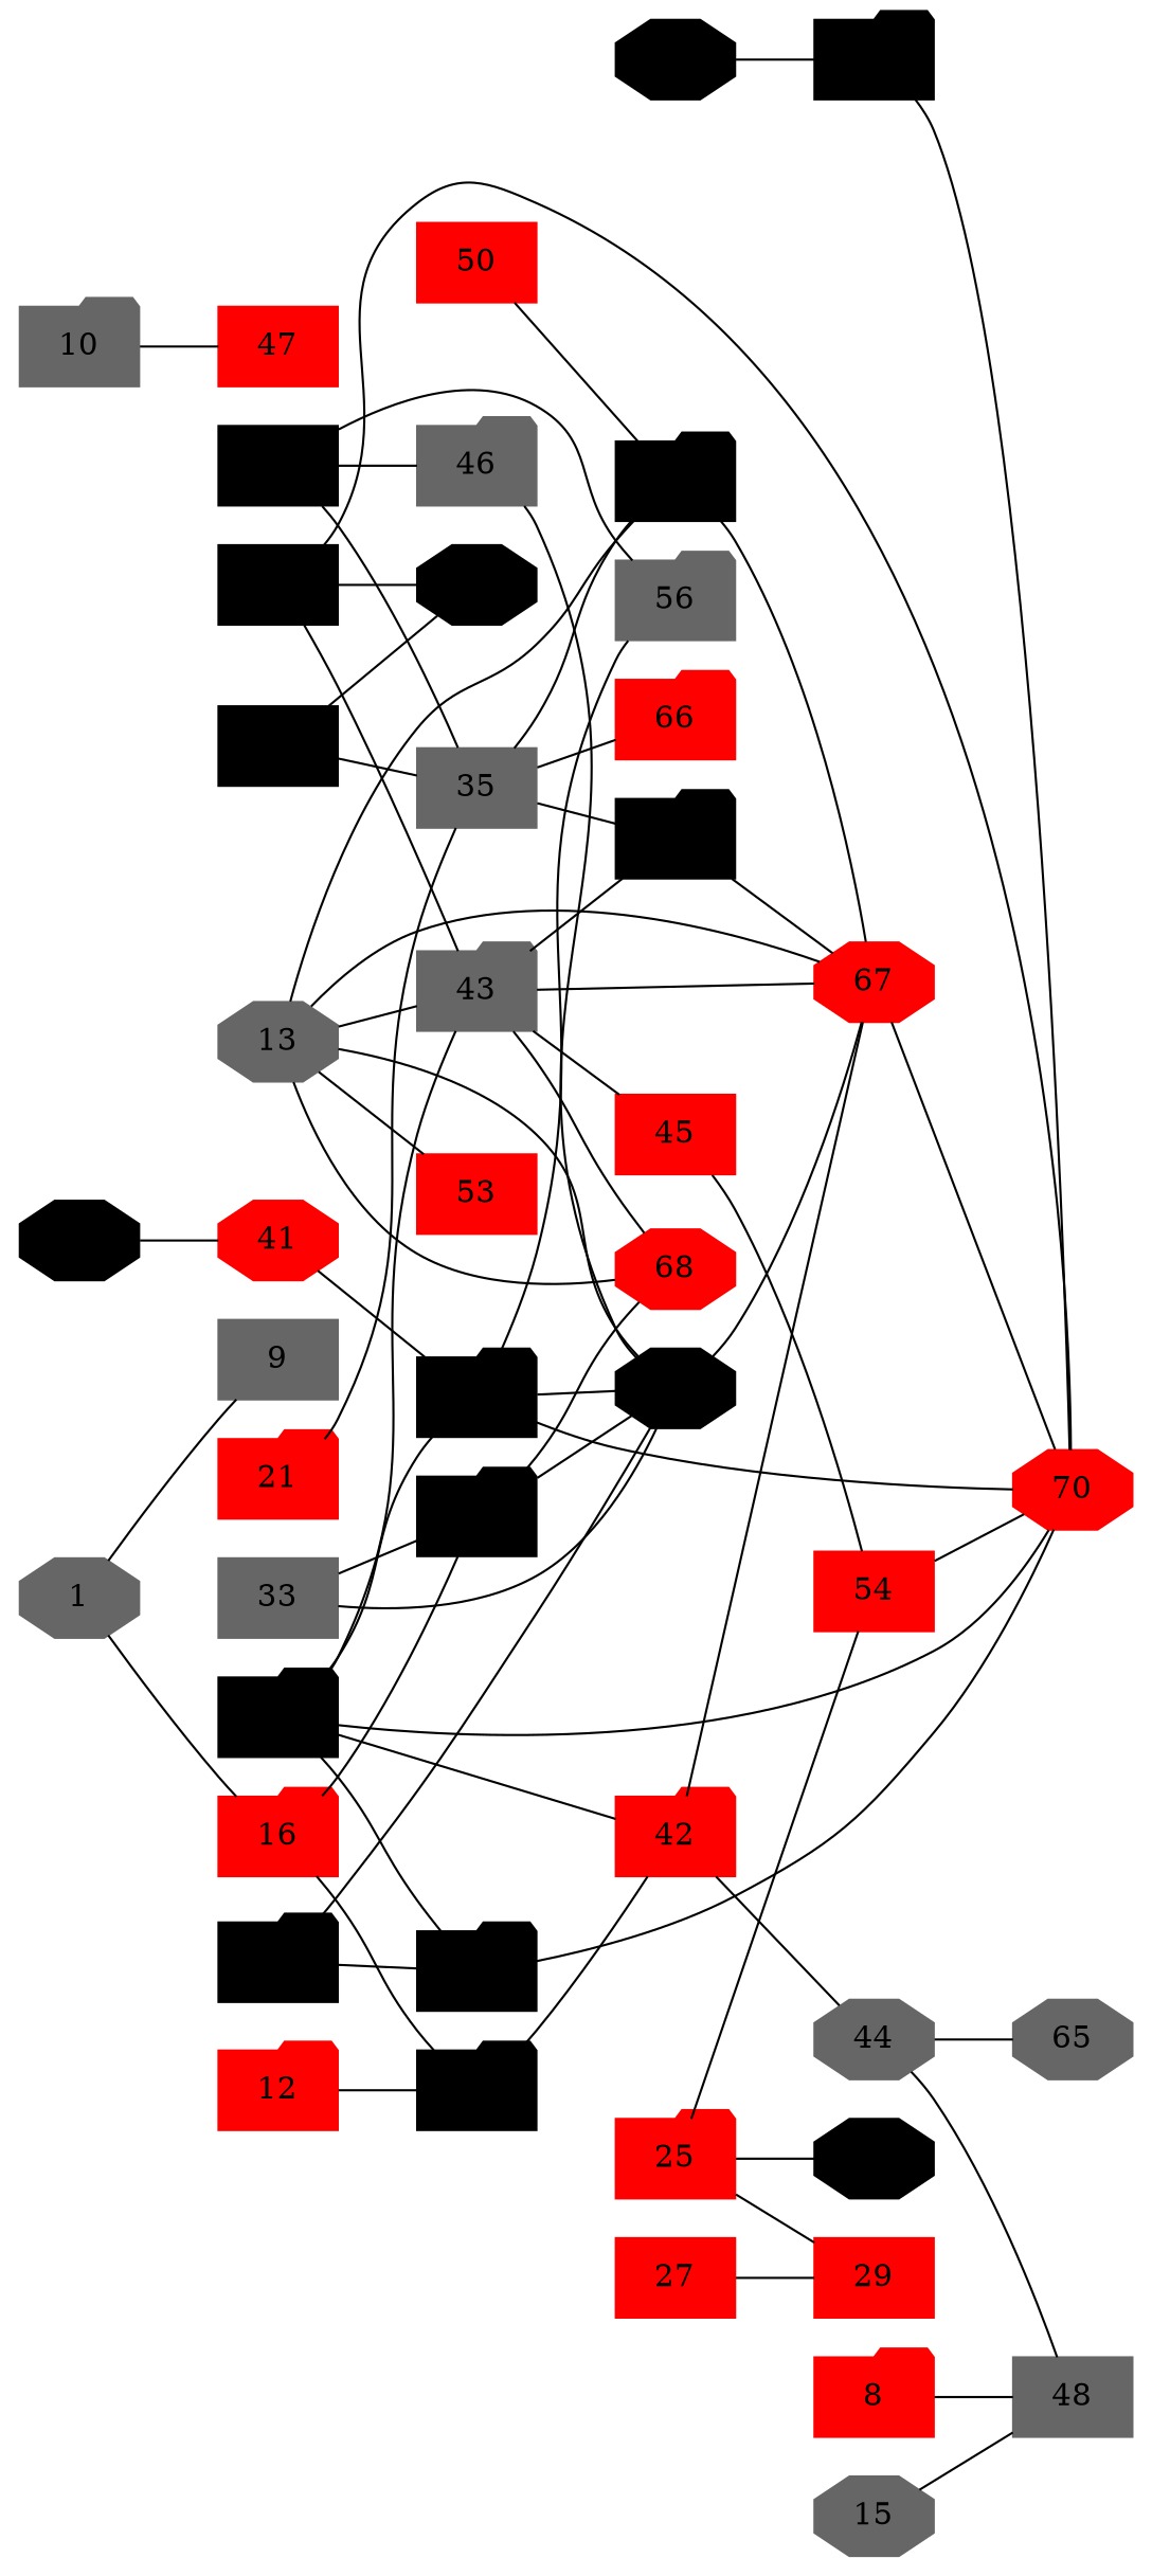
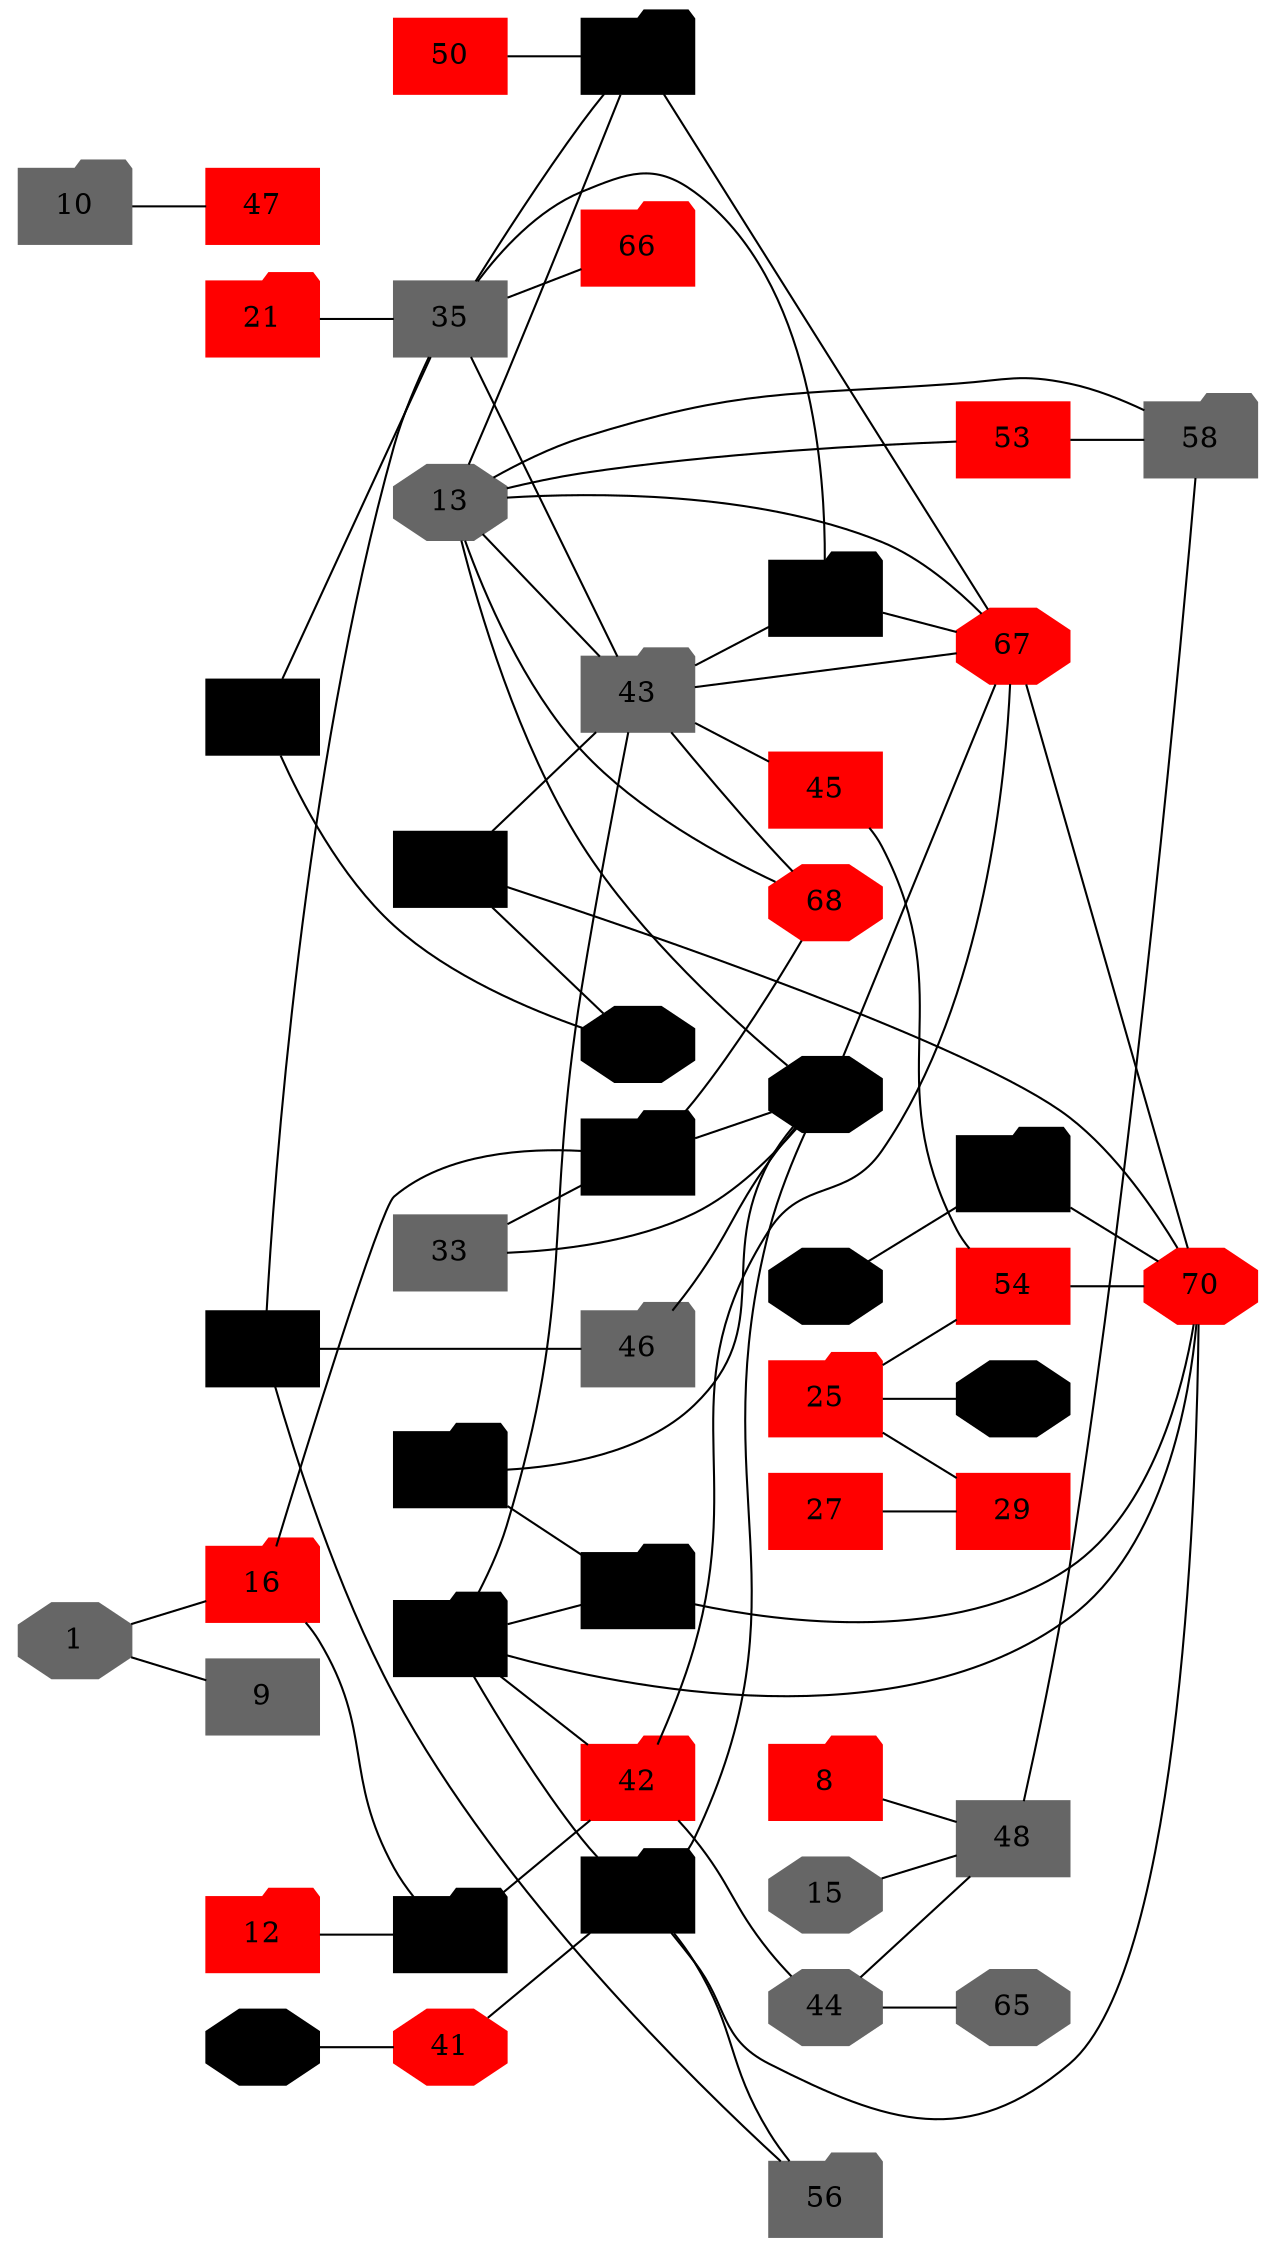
  graph {
    rankdir=LR
    node [color=red shape=folder style=filled]
    edge [weight=1.0]
    1 [color=gray40 shape=octagon]
    9 [color=gray40 shape=box]
    16
    18 [color=black]
    37 [color=black]
    3 [color=black shape=box]
    35 [color=gray40 shape=box]
    40 [color=black shape=octagon]
    43 [color=gray40]
    59 [color=black]
    61 [color=black]
    66
    48 [color=gray40 shape=box]
    8
+   58 [color=gray40]
    10 [color=gray40]
    47 [shape=box]
    11 [color=black]
    51 [color=black]
    55 [color=black shape=octagon]
    70 [shape=octagon]
    67 [shape=octagon]
    12
    42
    13 [color=gray40 shape=octagon]
    53 [shape=box]
    68 [shape=octagon]
    45 [shape=box]
    14 [color=black shape=box]
    46 [color=gray40]
    56 [color=gray40]
    15 [color=gray40 shape=octagon]
    44 [color=gray40 shape=octagon]
    21
    22 [color=black shape=octagon]
    41 [shape=octagon]
    49 [color=black]
    23 [color=black shape=box]
    29 [shape=box]
    25
    36 [color=black shape=octagon]
    54 [shape=box]
    27 [shape=box]
    28 [color=black]
    n45 [color=gray40 label=33 shape=box]
    31 [color=black shape=octagon]
    62 [color=black]
    65 [color=gray40 shape=octagon]
    50 [shape=box]
    1 -- 9
    1 -- 16
    16 -- 18
    16 -- 37
    18 -- 42
    37 -- 55
    37 -- 68
    3 -- 35
    3 -- 40
+   35 -- 43
    35 -- 59
    35 -- 61
    35 -- 66
    43 -- 61
    43 -- 67
    43 -- 68
    43 -- 45
    59 -- 67 [weight=2.0]
    61 -- 67
+   48 -- 58
    8 -- 48
    10 -- 47
    11 -- 51
    11 -- 55
    51 -- 70
    55 -- 67
    67 -- 70
    12 -- 18
    42 -- 67
    42 -- 44
    13 -- 43
    13 -- 59
+   13 -- 58
    13 -- 55
    13 -- 67
    13 -- 53
    13 -- 68
+   53 -- 58
    45 -- 54
    14 -- 35
    14 -- 46
    14 -- 56
    46 -- 55
    15 -- 48
    44 -- 48
    44 -- 65
    21 -- 35
    22 -- 41
    41 -- 49
    49 -- 55
    49 -- 70
    49 -- 56
    23 -- 40
    23 -- 43
    23 -- 70
    25 -- 29
    25 -- 36
    25 -- 54
    54 -- 70
    27 -- 29
    28 -- 43
    28 -- 51 [weight=2.0]
    28 -- 70
    28 -- 42
    28 -- 49
    n45 -- 37
    n45 -- 55
    31 -- 62
    62 -- 70
    50 -- 59
  }
